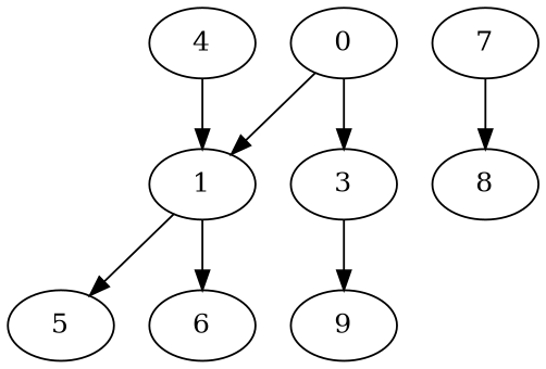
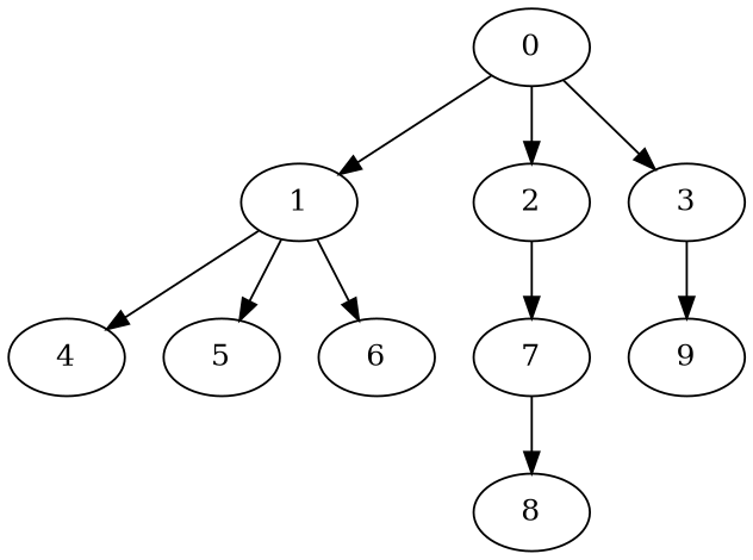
  digraph {
    node [Weight=9]
    edge [Weight=103]
    0 [Weight=10]
    1
+   2 [Weight=4]
    3 [Weight=5]
    4 [Weight=3]
    5
    6 [Weight=6]
    7 [Weight=10]
    9
    8 [Weight=8]
    0 -> 1
+   0 -> 2 [Weight=46]
    0 -> 3 [Weight=68]
-   4 -> 1
+   1 -> 4
    1 -> 5
    1 -> 6 [Weight=46]
+   2 -> 7 [Weight=114]
    3 -> 9 [Weight=91]
    7 -> 8 [Weight=57]
  }
